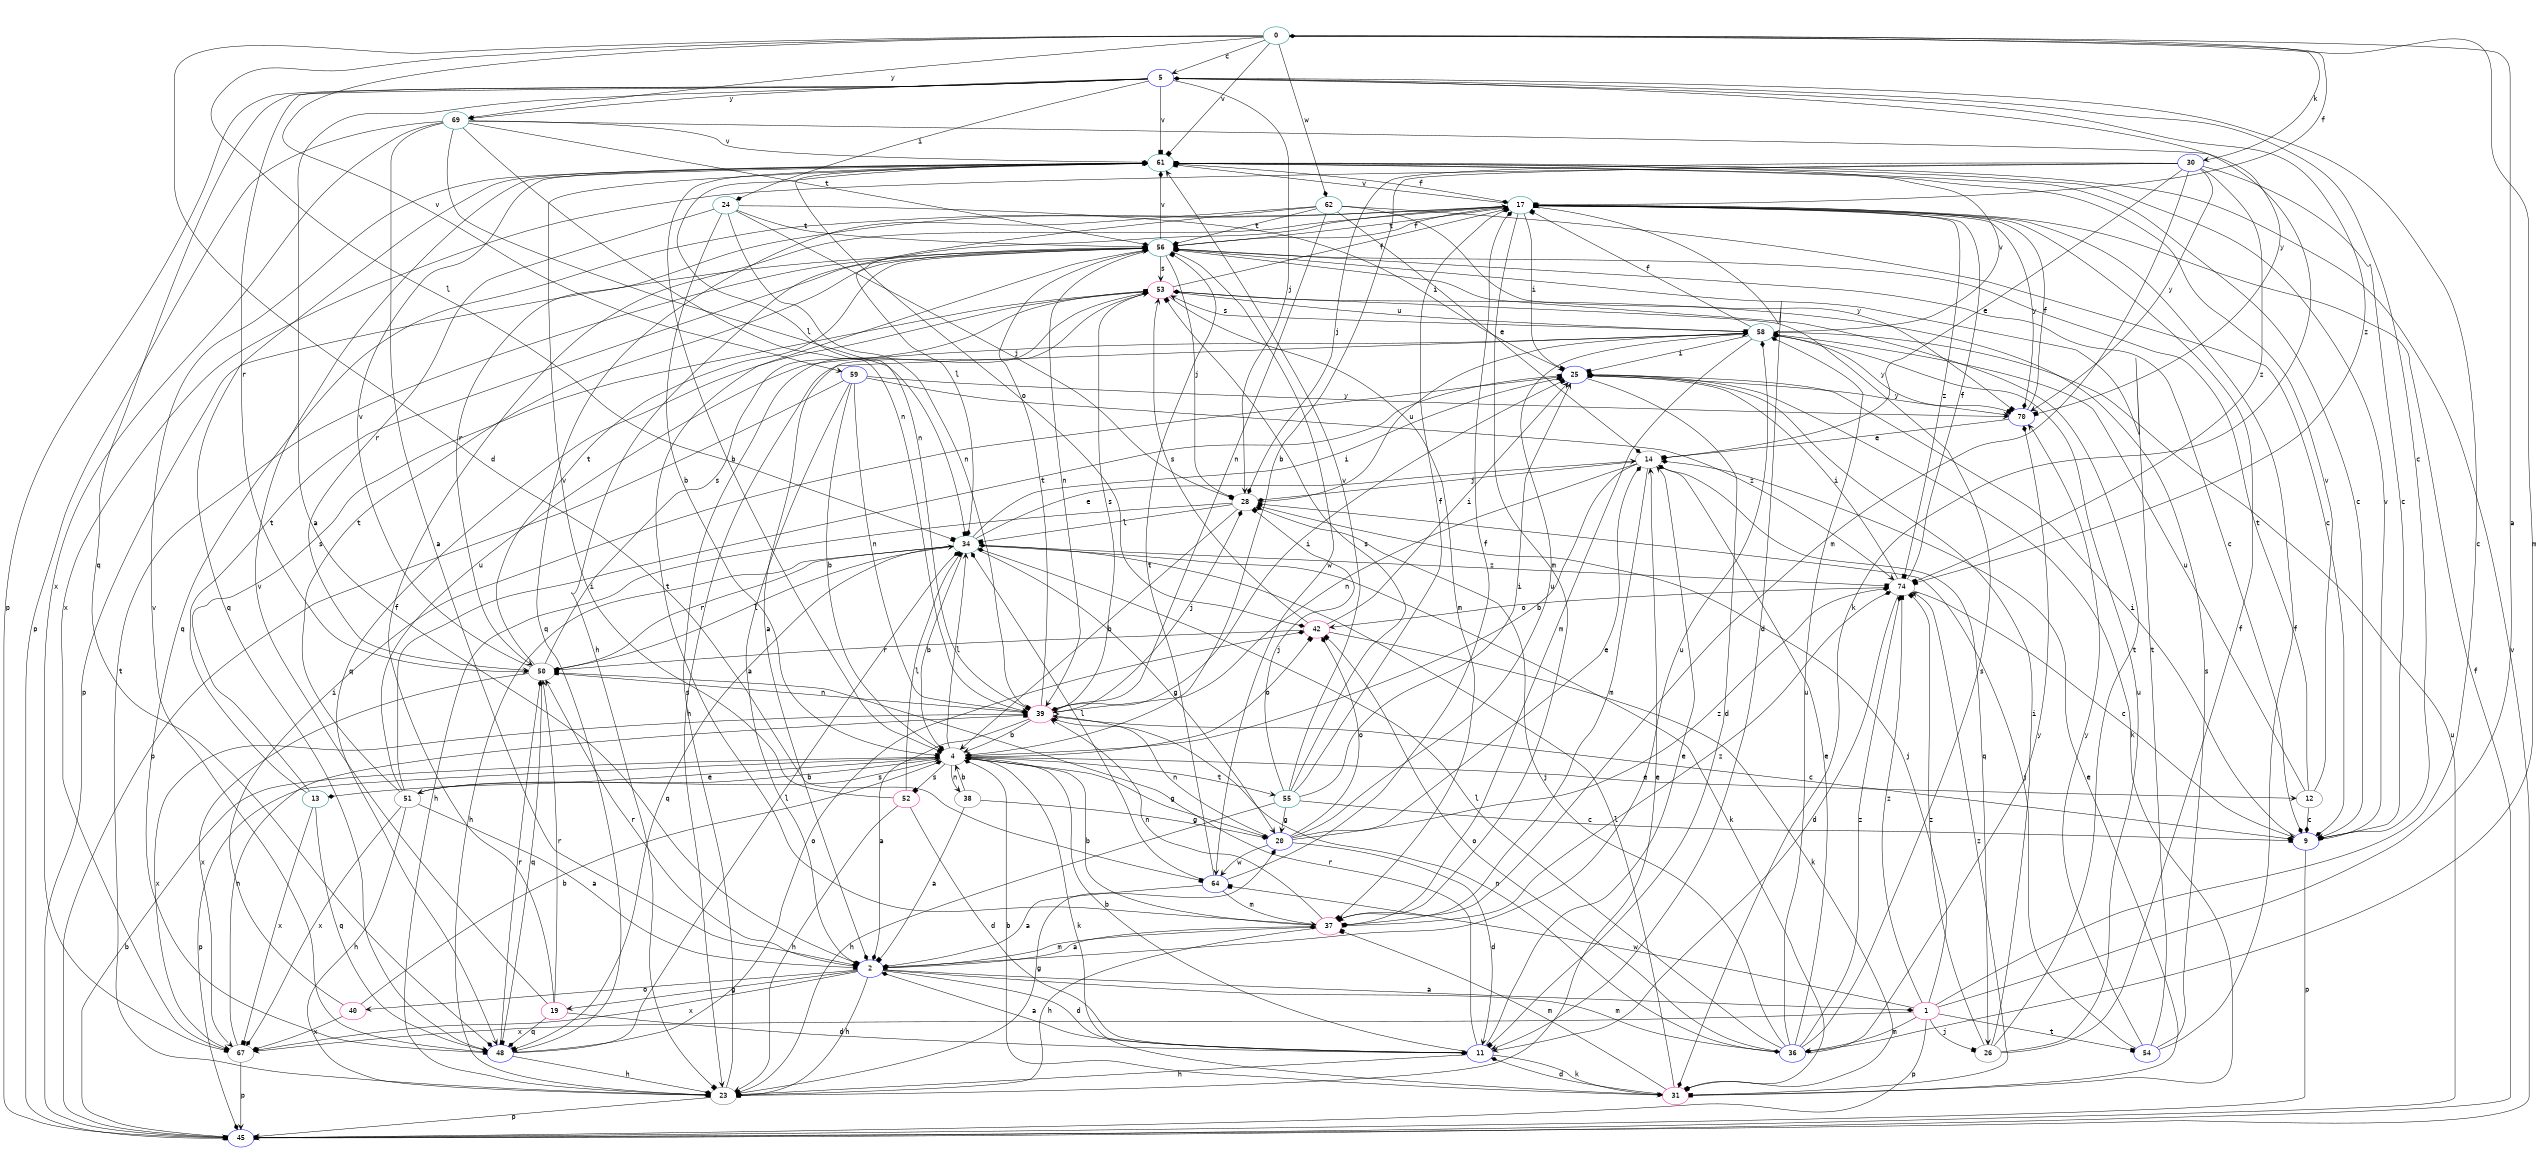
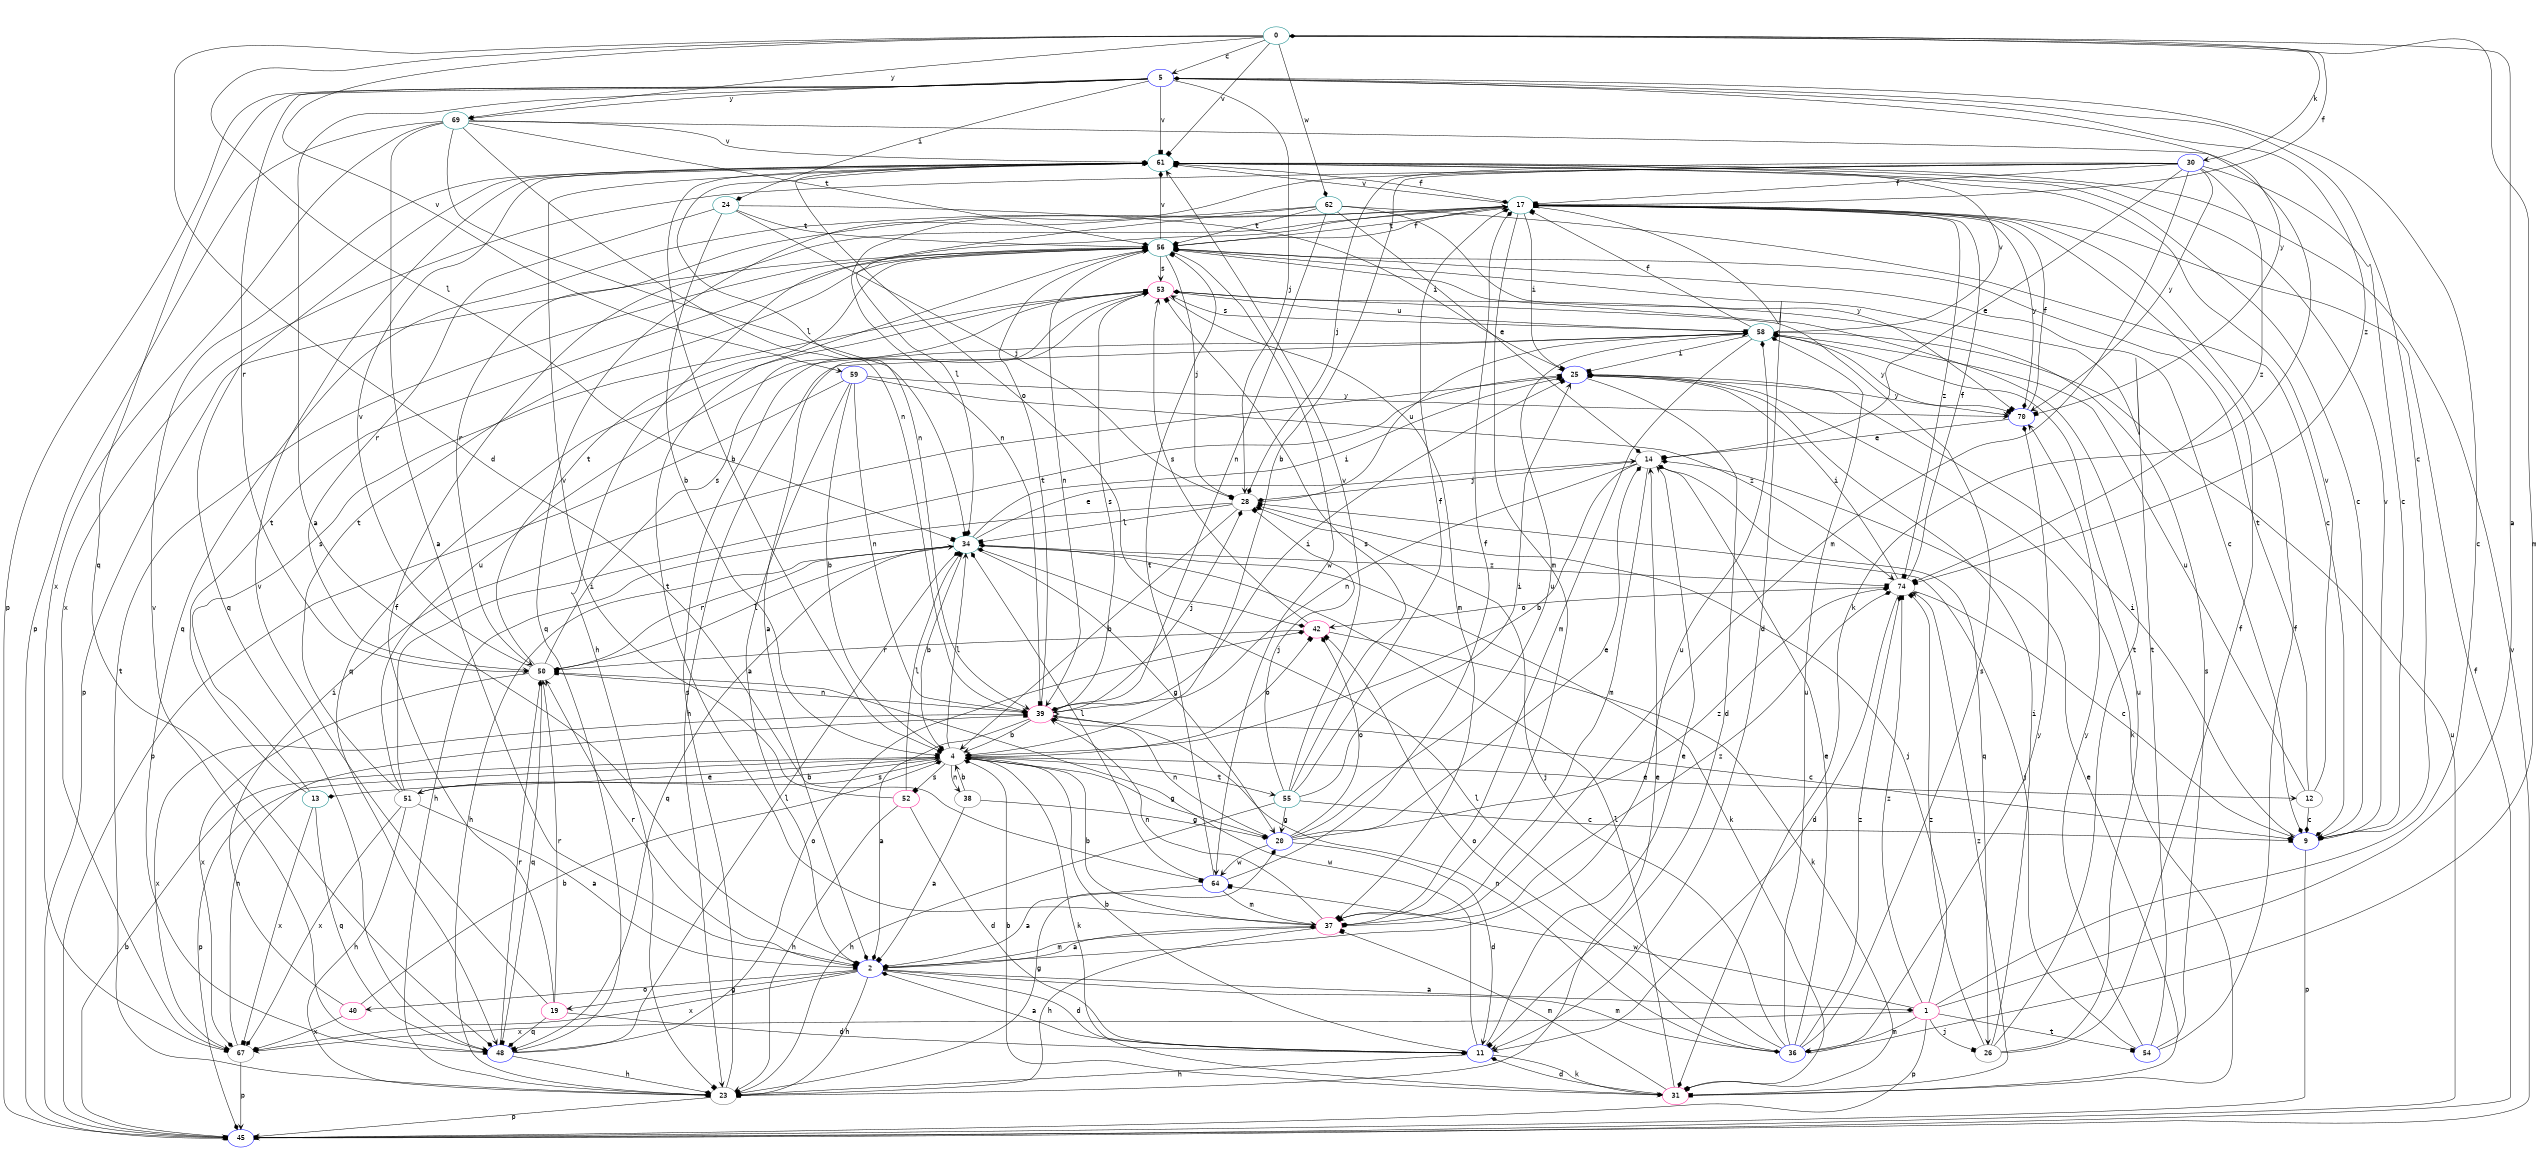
  strict digraph {
    fontname="DejaVu Sans Mono"
    node [color=blue fontname="DejaVu Sans Mono"]
    edge [arrowhead=diamond fontname="DejaVu Sans Mono"]
    0 [color=teal]
    5
    17 [color=teal]
    30
    34 [color=teal]
    36
    59
    61 [color=teal]
    62 [color=teal]
    64
    69 [color=teal]
    28 [color=gray40]
    45
    74 [color=gray40]
    2
    50 [color=gray40]
    9
    24 [color=teal]
    48
    70
    11
    23 [color=gray40]
    37 [color=deeppink]
    25
    56 [color=teal]
    67 [color=gray40]
    4 [color=gray40]
    14 [color=gray40]
    39 [color=deeppink]
    20
    31 [color=deeppink]
    58 [color=teal]
    42 [color=deeppink]
    53 [color=deeppink]
    1 [color=deeppink]
    26 [color=gray40]
    54
    19 [color=deeppink]
    40 [color=deeppink]
    12 [color=gray40]
    13 [color=teal]
    38 [color=gray40]
    51 [color=gray40]
    52 [color=deeppink]
    55 [color=teal]
    0 -> 5 [arrowhead=vee label=c]
    0 -> 17 [arrowhead=box label=f]
    0 -> 30 [arrowhead=vee label=k]
    0 -> 34 [arrowhead=box label=l]
    0 -> 36 [label=m]
    0 -> 59 [arrowhead=vee label=v]
    0 -> 61 [arrowhead=box label=v]
    0 -> 62 [label=w]
    0 -> 64 [arrowhead=box label=d]
    0 -> 69 [label=y]
    5 -> 61 [arrowhead=box label=v]
    5 -> 69 [arrowhead=vee label=y]
    5 -> 28 [arrowhead=vee label=j]
    5 -> 45 [arrowhead=box label=p]
    5 -> 74 [arrowhead=box label=z]
    5 -> 2 [label=a]
    5 -> 50 [arrowhead=vee label=r]
    5 -> 9 [arrowhead=box label=c]
    5 -> 24 [label=i]
    5 -> 48 [label=q]
    5 -> 70 [arrowhead=box label=y]
    17 -> 61 [arrowhead=box label=v]
    17 -> 74 [arrowhead=box label=z]
    17 -> 50 [arrowhead=vee label=r]
    17 -> 48 [arrowhead=box label=q]
    17 -> 70 [label=y]
    17 -> 11 [arrowhead=vee label=d]
    17 -> 23 [arrowhead=box label=h]
    17 -> 37 [arrowhead=vee label=m]
    17 -> 25 [arrowhead=box label=i]
    17 -> 56 [arrowhead=box label=t]
    30 -> 28 [label=j]
    30 -> 74 [arrowhead=box label=z]
    30 -> 9 [label=c]
    30 -> 70 [arrowhead=vee label=y]
    30 -> 37 [arrowhead=box label=m]
    30 -> 67 [arrowhead=box label=x]
    30 -> 4 [label=b]
    30 -> 14 [label=e]
-   24 -> 39 [arrowhead=box label=n]
+   30 -> 39 [arrowhead=box label=n]
    34 -> 74 [arrowhead=box label=z]
    34 -> 50 [label=r]
    34 -> 48 [arrowhead=box label=q]
    34 -> 23 [label=h]
    34 -> 25 [label=i]
    34 -> 4 [label=b]
    34 -> 14 [arrowhead=vee label=e]
    34 -> 20 [arrowhead=vee label=g]
    34 -> 31 [arrowhead=box label=k]
    36 -> 34 [label=l]
    36 -> 28 [label=j]
    36 -> 74 [label=z]
    36 -> 70 [label=y]
    36 -> 14 [label=e]
    36 -> 39 [label=n]
    36 -> 58 [label=u]
    36 -> 42 [arrowhead=box label=o]
    36 -> 53 [label=s]
    59 -> 45 [arrowhead=vee label=p]
    59 -> 74 [arrowhead=vee label=z]
    59 -> 2 [arrowhead=box label=a]
    59 -> 70 [arrowhead=vee label=y]
    59 -> 4 [arrowhead=vee label=b]
    59 -> 39 [label=n]
    61 -> 17 [label=f]
    61 -> 9 [arrowhead=vee label=c]
    61 -> 48 [arrowhead=vee label=q]
    61 -> 4 [arrowhead=box label=b]
    61 -> 39 [arrowhead=vee label=n]
    61 -> 42 [label=o]
    62 -> 34 [label=l]
    62 -> 9 [label=c]
    62 -> 48 [arrowhead=vee label=q]
    62 -> 70 [arrowhead=box label=y]
    62 -> 56 [label=t]
    62 -> 14 [label=e]
    62 -> 39 [label=n]
    64 -> 17 [label=f]
    64 -> 34 [label=l]
    64 -> 2 [label=a]
    64 -> 37 [arrowhead=vee label=m]
    64 -> 56 [arrowhead=box label=t]
    69 -> 34 [arrowhead=box label=l]
    69 -> 61 [label=v]
    69 -> 45 [arrowhead=box label=p]
    69 -> 2 [label=a]
    69 -> 56 [label=t]
    69 -> 67 [arrowhead=box label=x]
    69 -> 39 [arrowhead=vee label=n]
    69 -> 31 [label=k]
    28 -> 34 [arrowhead=box label=l]
    28 -> 23 [arrowhead=vee label=h]
    28 -> 4 [arrowhead=vee label=b]
    28 -> 58 [arrowhead=vee label=u]
    45 -> 17 [arrowhead=box label=f]
    45 -> 61 [arrowhead=box label=v]
    45 -> 4 [arrowhead=vee label=b]
    45 -> 58 [arrowhead=vee label=u]
    74 -> 17 [arrowhead=box label=f]
    74 -> 9 [arrowhead=vee label=c]
    74 -> 11 [arrowhead=vee label=d]
    74 -> 25 [arrowhead=box label=i]
    74 -> 42 [arrowhead=vee label=o]
    2 -> 36 [label=m]
    2 -> 50 [arrowhead=vee label=r]
    2 -> 11 [label=d]
    2 -> 23 [arrowhead=box label=h]
    2 -> 37 [label=m]
    2 -> 67 [label=x]
    2 -> 58 [label=u]
    2 -> 1 [label=a]
    2 -> 19 [arrowhead=vee label=g]
    2 -> 40 [arrowhead=vee label=o]
    50 -> 34 [arrowhead=vee label=l]
    50 -> 61 [arrowhead=vee label=v]
    50 -> 48 [arrowhead=box label=q]
    50 -> 56 [label=t]
-   50 -> 67 [arrowhead=vee label=x]
+   50 -> 67 [label=x]
    50 -> 39 [label=n]
    50 -> 53 [arrowhead=box label=s]
    9 -> 61 [arrowhead=box label=v]
    9 -> 45 [arrowhead=vee label=p]
    9 -> 25 [label=i]
    24 -> 28 [arrowhead=box label=j]
    24 -> 50 [arrowhead=vee label=r]
    24 -> 25 [arrowhead=vee label=i]
    24 -> 56 [label=t]
    24 -> 4 [arrowhead=box label=b]
    48 -> 34 [label=l]
    48 -> 61 [label=v]
    48 -> 50 [label=r]
    48 -> 23 [label=h]
    48 -> 42 [label=o]
    70 -> 17 [label=f]
    70 -> 14 [arrowhead=box label=e]
    11 -> 2 [label=a]
-   11 -> 50 [arrowhead=box label=r]
+   11 -> 50 [arrowhead=box label=w]
    11 -> 23 [arrowhead=box label=h]
    11 -> 4 [label=b]
    11 -> 14 [arrowhead=vee label=e]
    11 -> 31 [label=k]
    23 -> 45 [arrowhead=vee label=p]
    23 -> 56 [label=t]
    23 -> 14 [arrowhead=vee label=e]
    23 -> 20 [label=g]
    23 -> 53 [label=s]
    37 -> 74 [label=z]
    37 -> 2 [arrowhead=box label=a]
    37 -> 23 [label=h]
    37 -> 56 [label=t]
    37 -> 4 [label=b]
    37 -> 39 [arrowhead=vee label=n]
    25 -> 70 [arrowhead=vee label=y]
    25 -> 11 [arrowhead=box label=d]
    25 -> 31 [arrowhead=box label=k]
    56 -> 17 [arrowhead=vee label=f]
    56 -> 61 [label=v]
    56 -> 64 [arrowhead=vee label=w]
    56 -> 28 [label=j]
    56 -> 45 [label=p]
    56 -> 9 [label=c]
    56 -> 39 [arrowhead=vee label=n]
    56 -> 53 [arrowhead=vee label=s]
    67 -> 45 [arrowhead=vee label=p]
    67 -> 39 [arrowhead=box label=n]
    4 -> 34 [arrowhead=vee label=l]
    4 -> 45 [label=p]
    4 -> 20 [label=g]
    4 -> 31 [arrowhead=vee label=k]
    4 -> 42 [arrowhead=box label=o]
    4 -> 12 [arrowhead=vee label=e]
    4 -> 13 [label=e]
    4 -> 38 [arrowhead=vee label=n]
    4 -> 51 [arrowhead=vee label=s]
    4 -> 52 [arrowhead=box label=s]
    4 -> 55 [arrowhead=vee label=t]
    14 -> 28 [label=j]
    14 -> 37 [label=m]
    14 -> 4 [label=b]
    14 -> 39 [arrowhead=vee label=n]
    14 -> 26 [arrowhead=vee label=q]
    39 -> 28 [label=j]
    39 -> 2 [label=a]
    39 -> 9 [label=c]
    39 -> 25 [arrowhead=box label=i]
    39 -> 56 [arrowhead=vee label=t]
    39 -> 67 [arrowhead=vee label=x]
    39 -> 4 [arrowhead=vee label=b]
    39 -> 53 [arrowhead=vee label=s]
    20 -> 64 [arrowhead=vee label=w]
    20 -> 74 [label=z]
    20 -> 11 [arrowhead=vee label=d]
    20 -> 14 [label=e]
    20 -> 39 [arrowhead=vee label=n]
    20 -> 58 [arrowhead=vee label=u]
    20 -> 42 [label=o]
    31 -> 34 [label=l]
    31 -> 74 [arrowhead=vee label=z]
    31 -> 11 [label=d]
    31 -> 37 [arrowhead=box label=m]
    31 -> 4 [label=b]
    31 -> 14 [label=e]
    58 -> 17 [arrowhead=box label=f]
    58 -> 61 [label=v]
    58 -> 70 [arrowhead=box label=y]
    58 -> 23 [arrowhead=vee label=h]
    58 -> 37 [arrowhead=box label=m]
    58 -> 25 [arrowhead=box label=i]
    58 -> 53 [arrowhead=vee label=s]
    42 -> 50 [arrowhead=box label=r]
-   42 -> 25 [arrowhead=vee label=i]
    42 -> 31 [label=k]
    42 -> 53 [arrowhead=vee label=s]
-   53 -> 17 [arrowhead=box label=f]
+   30 -> 17 [arrowhead=box label=f]
    53 -> 2 [label=a]
    53 -> 48 [arrowhead=vee label=q]
    53 -> 37 [arrowhead=box label=m]
    53 -> 58 [arrowhead=box label=u]
    1 -> 0 [label=a]
    1 -> 5 [label=c]
    1 -> 36 [arrowhead=vee label=m]
    1 -> 64 [arrowhead=box label=w]
    1 -> 28 [arrowhead=vee label=j]
    1 -> 45 [arrowhead=box label=p]
    1 -> 74 [arrowhead=box label=z]
    1 -> 67 [arrowhead=vee label=x]
    1 -> 26 [arrowhead=box label=j]
    1 -> 54 [arrowhead=box label=t]
    26 -> 17 [arrowhead=box label=f]
    26 -> 74 [arrowhead=box label=z]
    26 -> 25 [label=i]
    26 -> 56 [label=t]
    26 -> 58 [label=u]
    54 -> 17 [arrowhead=vee label=f]
    54 -> 28 [arrowhead=box label=j]
    54 -> 70 [arrowhead=vee label=y]
    54 -> 56 [arrowhead=box label=t]
    54 -> 53 [label=s]
    19 -> 17 [arrowhead=vee label=f]
    19 -> 61 [label=v]
    19 -> 50 [arrowhead=vee label=r]
    19 -> 48 [label=q]
    19 -> 11 [arrowhead=vee label=d]
    40 -> 25 [arrowhead=vee label=i]
    40 -> 67 [label=x]
    40 -> 4 [label=b]
    12 -> 61 [label=v]
    12 -> 9 [label=c]
    12 -> 56 [label=t]
    12 -> 58 [arrowhead=box label=u]
    13 -> 48 [label=q]
    13 -> 56 [arrowhead=vee label=t]
    13 -> 67 [arrowhead=box label=x]
    13 -> 53 [arrowhead=box label=s]
    38 -> 2 [arrowhead=box label=a]
    38 -> 4 [arrowhead=vee label=b]
    38 -> 20 [label=g]
    51 -> 2 [arrowhead=box label=a]
    51 -> 23 [arrowhead=box label=h]
    51 -> 25 [arrowhead=box label=i]
    51 -> 56 [arrowhead=box label=t]
    51 -> 67 [label=x]
    51 -> 4 [arrowhead=vee label=b]
    51 -> 58 [arrowhead=vee label=u]
    52 -> 34 [arrowhead=box label=l]
    52 -> 61 [label=v]
    52 -> 11 [label=d]
    52 -> 23 [arrowhead=vee label=h]
    55 -> 17 [label=f]
    55 -> 61 [arrowhead=vee label=v]
    55 -> 28 [arrowhead=box label=j]
    55 -> 9 [arrowhead=box label=c]
    55 -> 23 [arrowhead=box label=h]
    55 -> 25 [arrowhead=vee label=i]
    55 -> 20 [arrowhead=vee label=g]
    55 -> 53 [arrowhead=box label=s]
  }
